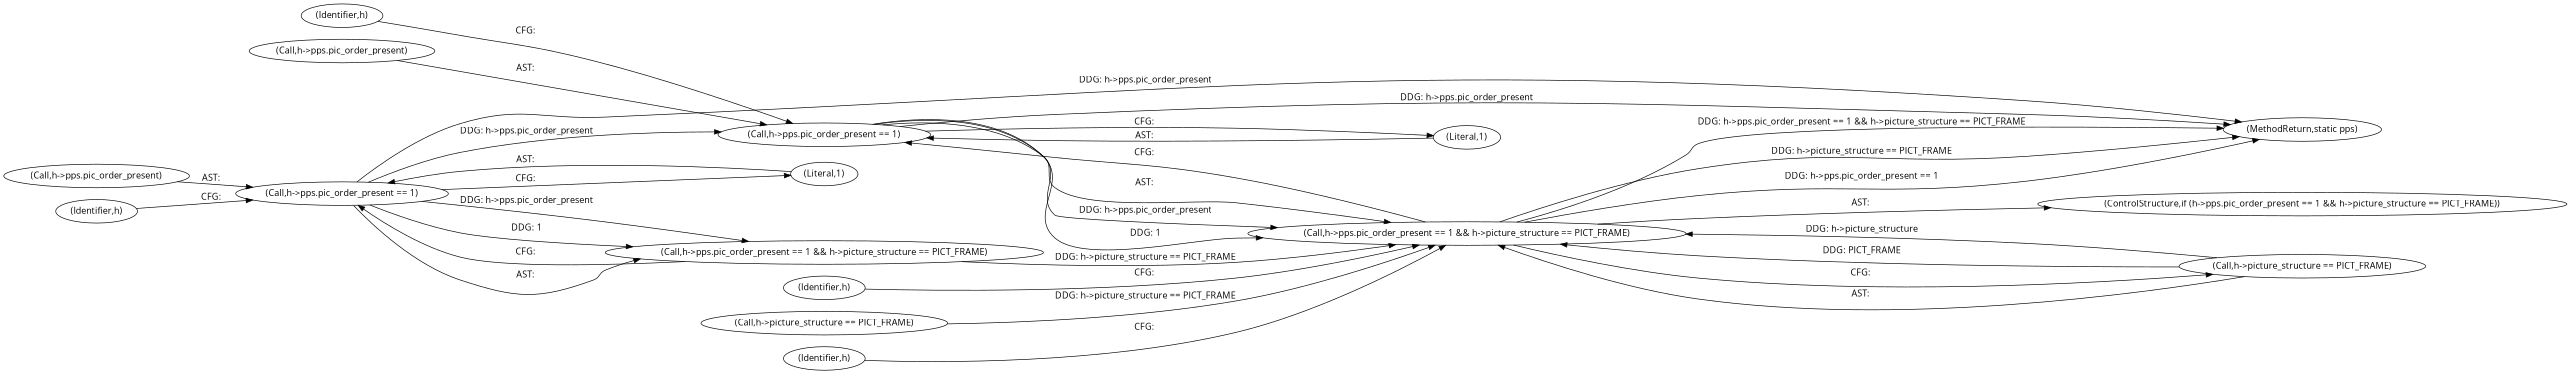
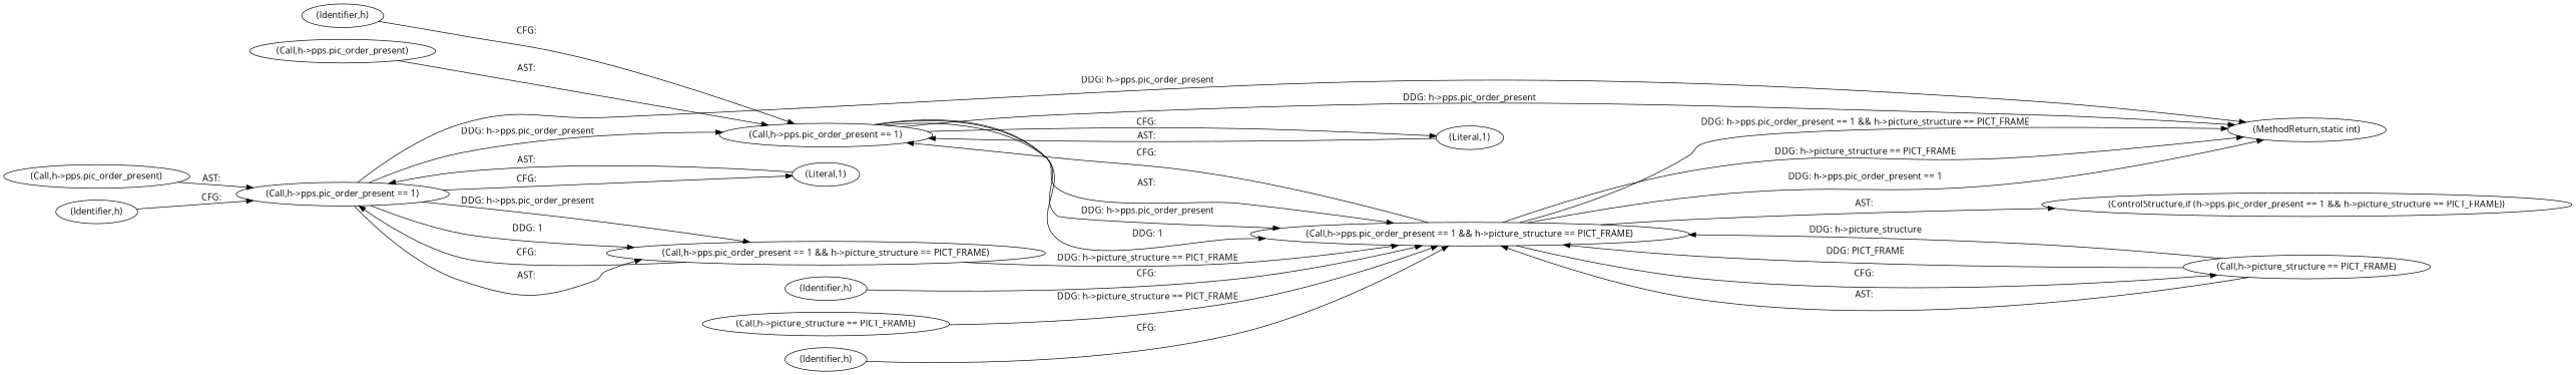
  digraph {
    rankdir=LR
    fontname="Open Sans"
    node [fontname="Open Sans"]
    edge [fontname="Open Sans"]
    n1 [label="(Call,h->pps.pic_order_present == 1)"]
    n2 [label="(Call,h->pps.pic_order_present == 1 && h->picture_structure == PICT_FRAME)"]
-   n3 [label="(MethodReturn,static pps)"]
+   n3 [label="(MethodReturn,static int)"]
    n4 [label="(Literal,1)"]
    n5 [label="(Call,h->pps.pic_order_present == 1)"]
    n6 [label="(Literal,1)"]
    n7 [label="(Call,h->pps.pic_order_present == 1 && h->picture_structure == PICT_FRAME)"]
    n8 [label="(ControlStructure,if (h->pps.pic_order_present == 1 && h->picture_structure == PICT_FRAME))"]
    n9 [label="(Call,h->picture_structure == PICT_FRAME)"]
    n10 [label="(Call,h->pps.pic_order_present)"]
    n11 [label="(Identifier,h)"]
    n12 [label="(Identifier,h)"]
    n13 [label="(Call,h->picture_structure == PICT_FRAME)"]
    n14 [label="(Call,h->pps.pic_order_present)"]
    n15 [label="(Identifier,h)"]
    n16 [label="(Identifier,h)"]
    n1 -> n2 [label="AST: "]
    n1 -> n2 [label="DDG: h->pps.pic_order_present"]
    n1 -> n2 [label="DDG: 1"]
    n1 -> n3 [label="DDG: h->pps.pic_order_present"]
    n1 -> n4 [label="CFG: "]
    n2 -> n1 [label="CFG: "]
    n2 -> n3 [label="DDG: h->pps.pic_order_present == 1 && h->picture_structure == PICT_FRAME"]
    n2 -> n3 [label="DDG: h->picture_structure == PICT_FRAME"]
    n2 -> n3 [label="DDG: h->pps.pic_order_present == 1"]
    n2 -> n8 [label="AST: "]
    n2 -> n9 [label="CFG: "]
    n4 -> n1 [label="AST: "]
    n5 -> n1 [label="DDG: h->pps.pic_order_present"]
    n5 -> n3 [label="DDG: h->pps.pic_order_present"]
    n5 -> n6 [label="CFG: "]
    n5 -> n7 [label="AST: "]
    n5 -> n7 [label="DDG: h->pps.pic_order_present"]
    n5 -> n7 [label="DDG: 1"]
    n6 -> n5 [label="AST: "]
    n7 -> n2 [label="DDG: h->picture_structure == PICT_FRAME"]
    n7 -> n5 [label="CFG: "]
    n9 -> n2 [label="AST: "]
    n9 -> n2 [label="DDG: h->picture_structure"]
    n9 -> n2 [label="DDG: PICT_FRAME"]
    n10 -> n1 [label="AST: "]
    n11 -> n1 [label="CFG: "]
    n12 -> n2 [label="CFG: "]
    n13 -> n2 [label="DDG: h->picture_structure == PICT_FRAME"]
    n14 -> n5 [label="AST: "]
    n15 -> n2 [label="CFG: "]
    n16 -> n5 [label="CFG: "]
  }
